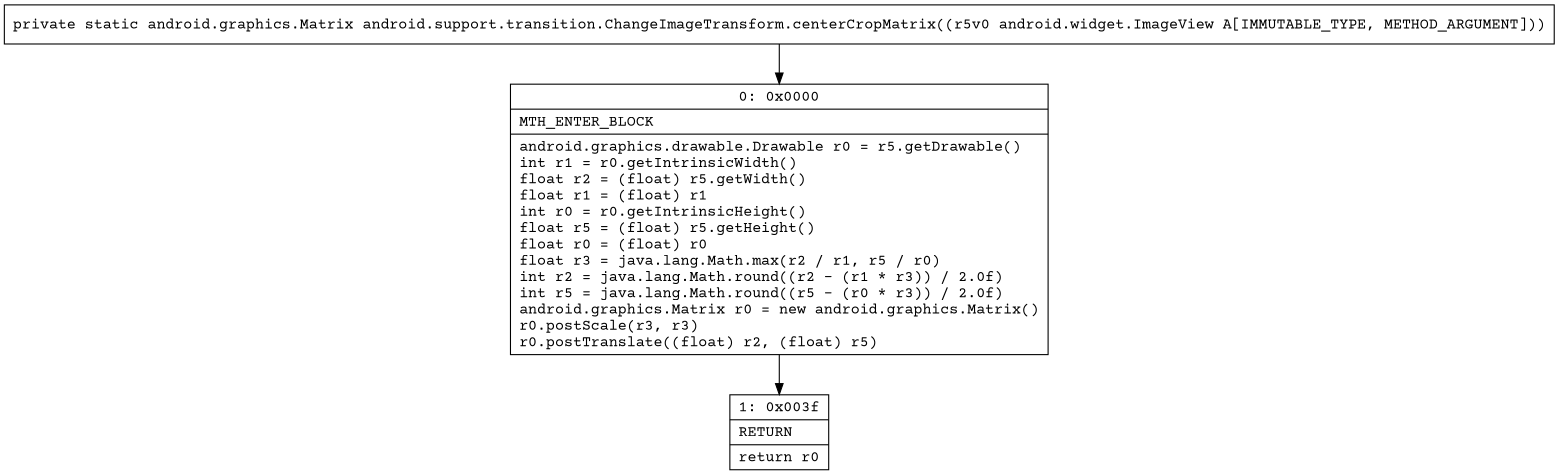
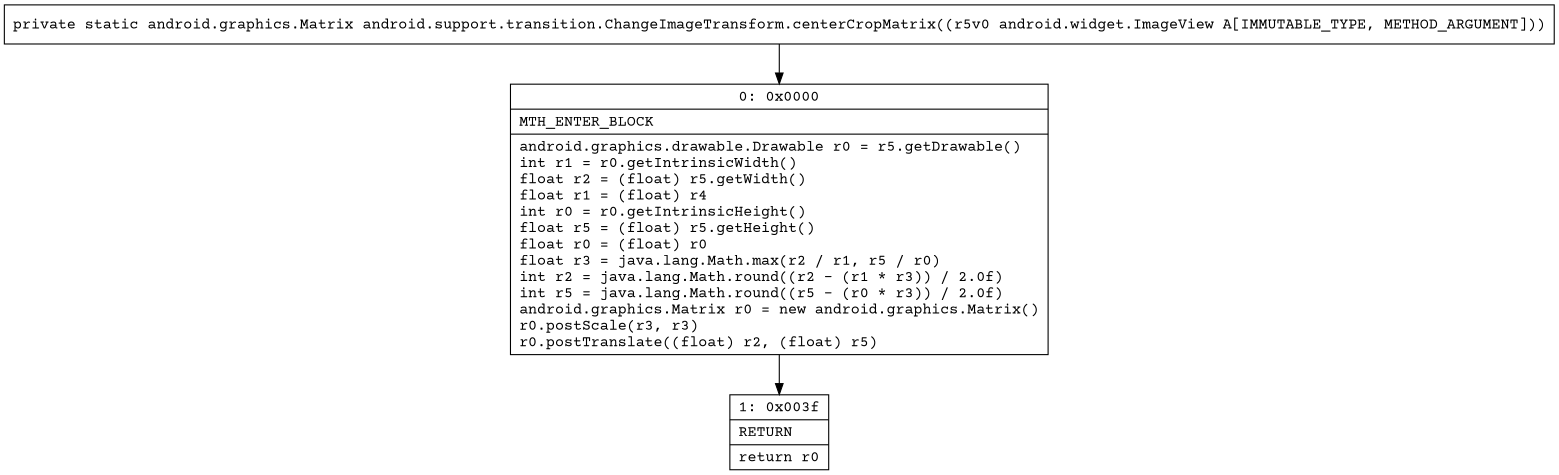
  digraph {
    fontname="Courier Prime"
    node [shape=record fontname="Courier Prime"]
    edge [fontname="Courier Prime"]
-   n1 [label="{0\:\ 0x0000|MTH_ENTER_BLOCK\l|android.graphics.drawable.Drawable r0 = r5.getDrawable()\lint r1 = r0.getIntrinsicWidth()\lfloat r2 = (float) r5.getWidth()\lfloat r1 = (float) r1\lint r0 = r0.getIntrinsicHeight()\lfloat r5 = (float) r5.getHeight()\lfloat r0 = (float) r0\lfloat r3 = java.lang.Math.max(r2 \/ r1, r5 \/ r0)\lint r2 = java.lang.Math.round((r2 \- (r1 * r3)) \/ 2.0f)\lint r5 = java.lang.Math.round((r5 \- (r0 * r3)) \/ 2.0f)\landroid.graphics.Matrix r0 = new android.graphics.Matrix()\lr0.postScale(r3, r3)\lr0.postTranslate((float) r2, (float) r5)\l}"]
+   n1 [label="{0\:\ 0x0000|MTH_ENTER_BLOCK\l|android.graphics.drawable.Drawable r0 = r5.getDrawable()\lint r1 = r0.getIntrinsicWidth()\lfloat r2 = (float) r5.getWidth()\lfloat r1 = (float) r4\lint r0 = r0.getIntrinsicHeight()\lfloat r5 = (float) r5.getHeight()\lfloat r0 = (float) r0\lfloat r3 = java.lang.Math.max(r2 \/ r1, r5 \/ r0)\lint r2 = java.lang.Math.round((r2 \- (r1 * r3)) \/ 2.0f)\lint r5 = java.lang.Math.round((r5 \- (r0 * r3)) \/ 2.0f)\landroid.graphics.Matrix r0 = new android.graphics.Matrix()\lr0.postScale(r3, r3)\lr0.postTranslate((float) r2, (float) r5)\l}"]
    n2 [label="{1\:\ 0x003f|RETURN\l|return r0\l}"]
    n3 [label="{private static android.graphics.Matrix android.support.transition.ChangeImageTransform.centerCropMatrix((r5v0 android.widget.ImageView A[IMMUTABLE_TYPE, METHOD_ARGUMENT])) }"]
    n1 -> n2
    n3 -> n1
  }
